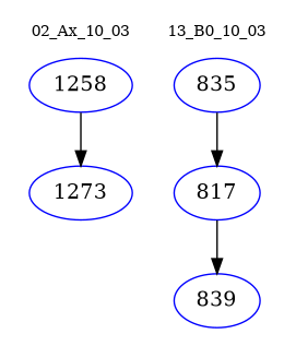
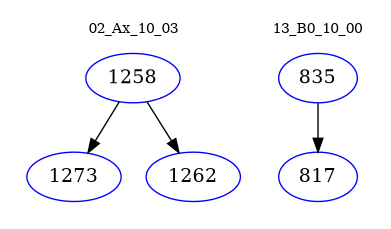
  digraph {
    node [color=blue]
    edge [color=black]
    n1 [label=1273]
    n2 [label=1258]
+   n3 [label=1262]
    n4 [label=835]
    n5 [label=817]
-   n6 [label=839]
    subgraph cluster_1 {
      color=white
      fontsize=10
      label="02_Ax_10_03"
      n1
      n2
+     n3
    }
    subgraph cluster_2 {
      color=white
      fontsize=10
-     label="13_B0_10_03"
+     label="13_B0_10_00"
      n4
      n5
-     n6
    }
    n2 -> n1
+   n2 -> n3
    n4 -> n5
-   n5 -> n6
  }
